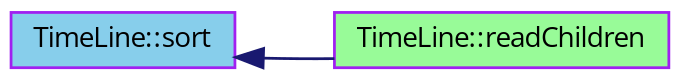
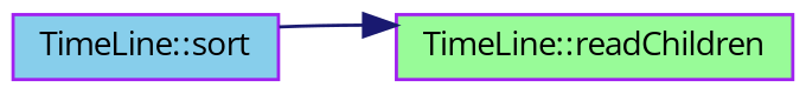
  digraph {
    rankdir=LR
    fontname="Open Sans"
    node [color=purple fontname="Open Sans" fontsize=10 shape=record style=filled]
    n1 [fillcolor=skyblue fontcolor=black height=0.2 label="TimeLine::sort" width=0.4]
    n2 [fillcolor=palegreen height=0.2 label="TimeLine::readChildren" width=0.4]
-   n1 -> n2 [color=midnightblue dir=back fontname="Open Sans" fontsize=10 labelfontname=Helvetica labelfontsize=10 style=solid]
+   n2 -> n1 [color=midnightblue dir=back fontname="Open Sans" fontsize=10 labelfontname=Helvetica labelfontsize=10 style=solid]
  }
